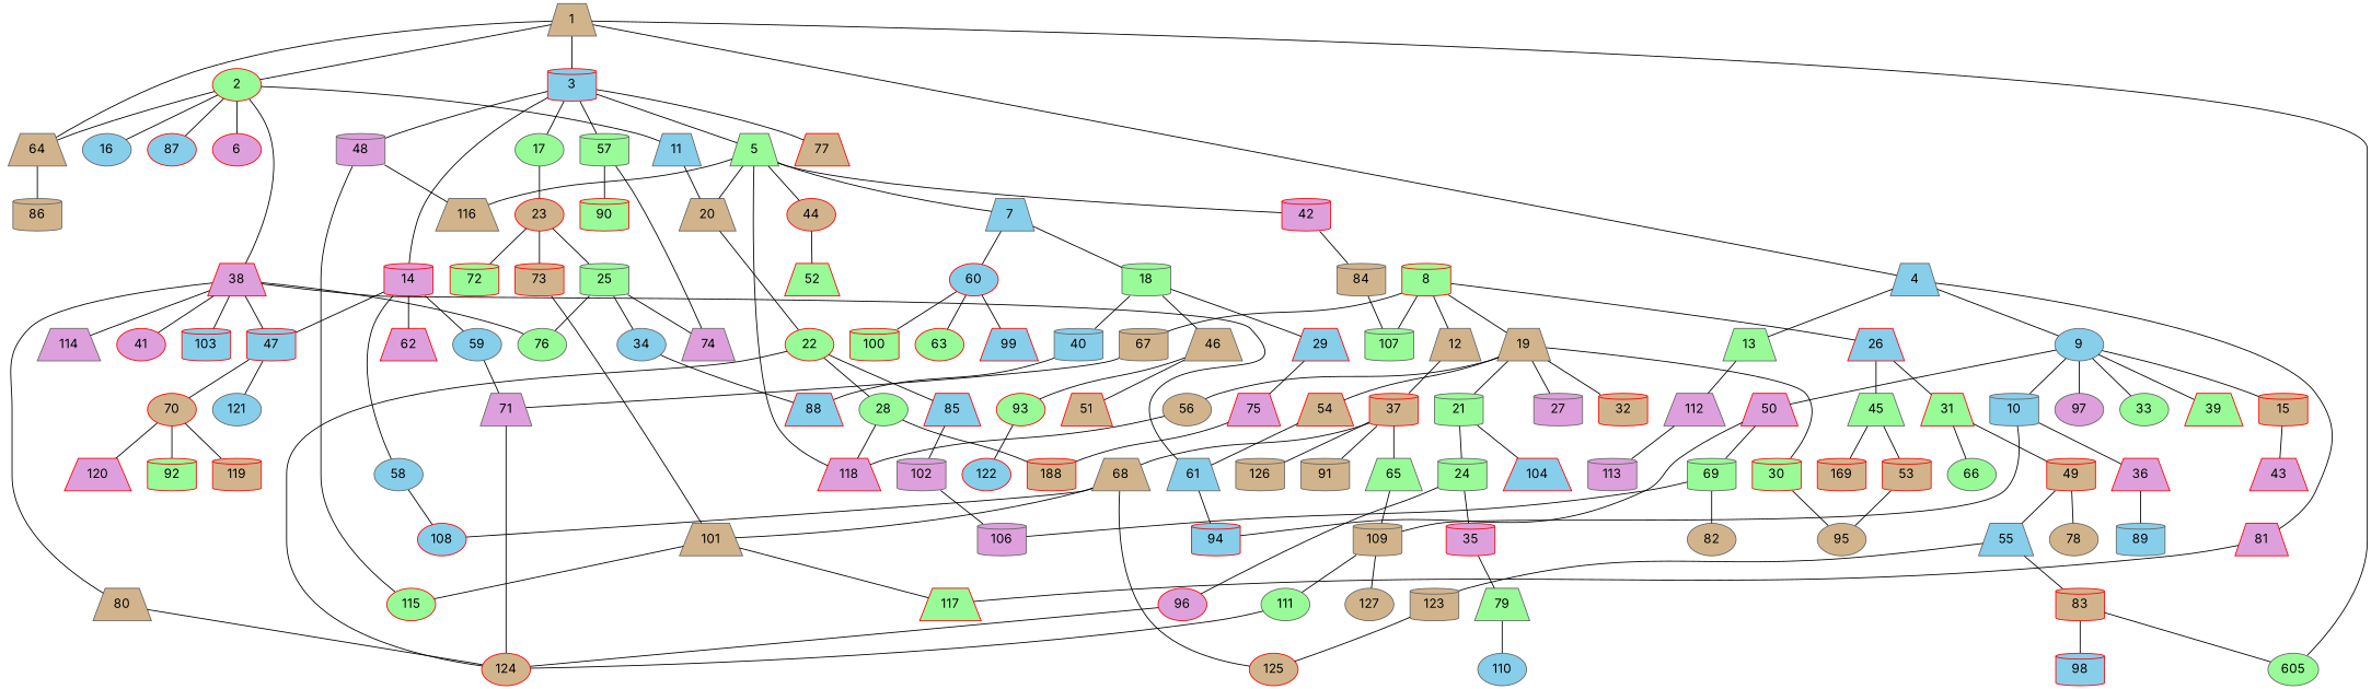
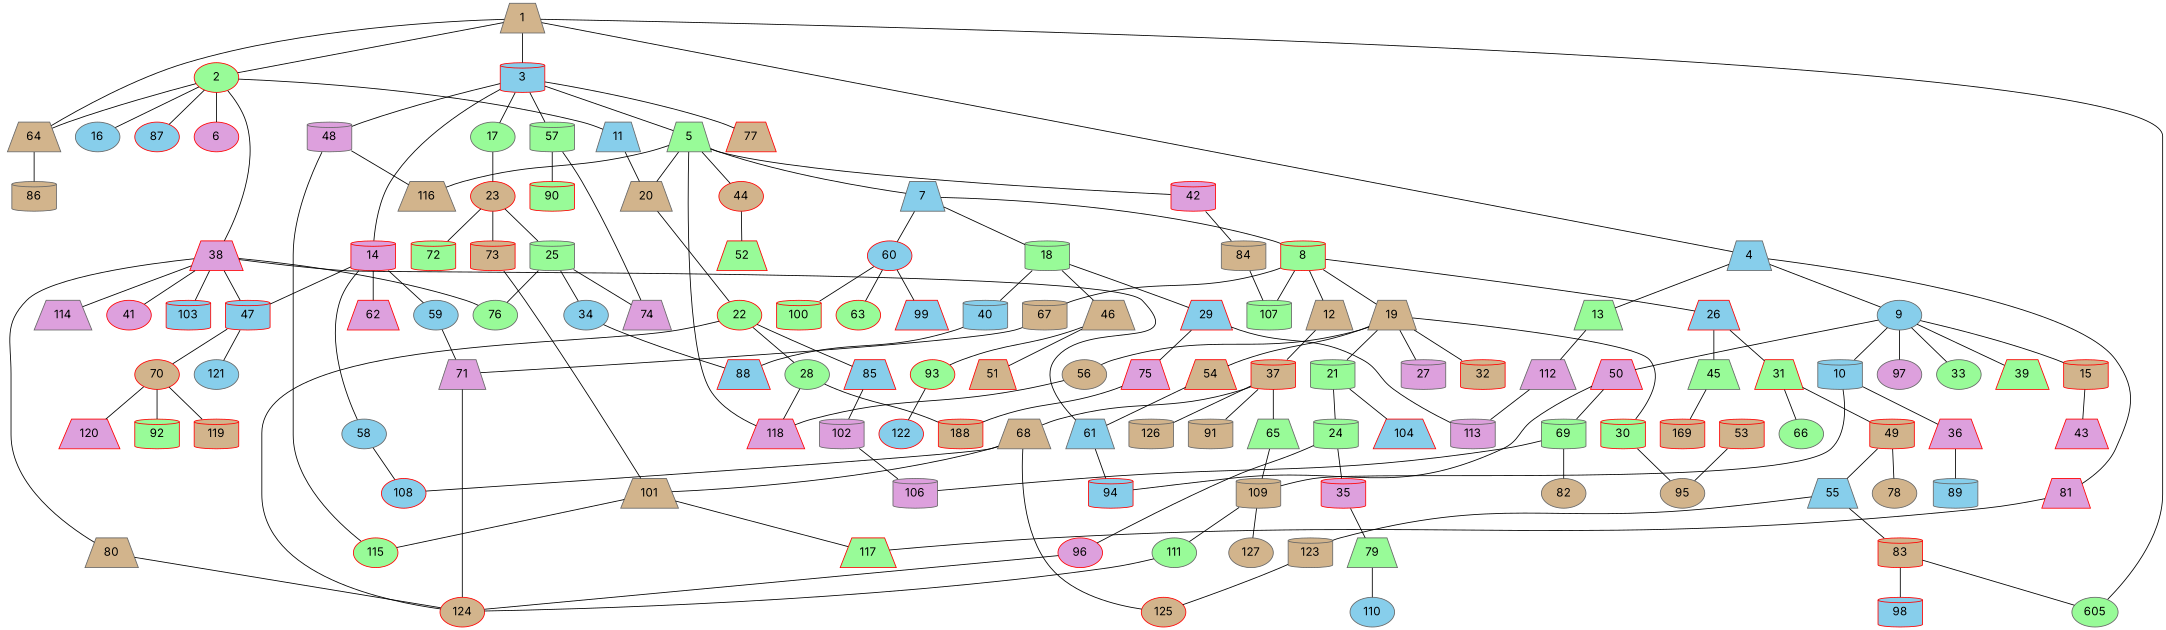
  graph {
    fontname=Inter
    node [color=gray40 fillcolor=tan fontname=Inter shape=trapezium style=filled]
    edge [fontname=Inter]
    2 [color=red fillcolor=palegreen shape=ellipse]
    1
    3 [color=red fillcolor=skyblue shape=cylinder]
    4 [fillcolor=skyblue]
    64
    n6 [fillcolor=palegreen label=605 shape=ellipse]
    6 [color=red fillcolor=plum shape=ellipse]
    11 [fillcolor=skyblue]
    16 [fillcolor=skyblue shape=ellipse]
    38 [color=red fillcolor=plum]
    87 [color=red fillcolor=skyblue shape=ellipse]
    5 [fillcolor=palegreen]
    14 [color=red fillcolor=plum shape=cylinder]
    17 [fillcolor=palegreen shape=ellipse]
    48 [fillcolor=plum shape=cylinder]
    57 [fillcolor=palegreen shape=cylinder]
    77 [color=red]
    9 [fillcolor=skyblue shape=ellipse]
    13 [fillcolor=palegreen]
    81 [color=red fillcolor=plum]
    86 [shape=cylinder]
    20
    47 [color=red fillcolor=skyblue shape=cylinder]
    76 [fillcolor=palegreen shape=ellipse]
    41 [color=red fillcolor=plum shape=ellipse]
    61 [fillcolor=skyblue]
    80
    103 [color=red fillcolor=skyblue shape=cylinder]
    114 [fillcolor=plum]
    7 [fillcolor=skyblue]
    42 [color=red fillcolor=plum shape=cylinder]
    44 [color=red shape=ellipse]
    116
    118 [color=red fillcolor=plum]
    58 [fillcolor=skyblue shape=ellipse]
    59 [fillcolor=skyblue shape=ellipse]
    62 [color=red fillcolor=plum]
    23 [color=red shape=ellipse]
    115 [color=red fillcolor=palegreen shape=ellipse]
    74 [fillcolor=plum]
    90 [color=red fillcolor=palegreen shape=cylinder]
    10 [fillcolor=skyblue shape=cylinder]
    15 [color=red shape=cylinder]
    33 [fillcolor=palegreen shape=ellipse]
    39 [color=red fillcolor=palegreen]
    50 [color=red fillcolor=plum]
    97 [fillcolor=plum shape=ellipse]
    112 [fillcolor=plum]
    117 [color=red fillcolor=palegreen]
    8 [color=red fillcolor=palegreen shape=cylinder]
    18 [fillcolor=palegreen shape=cylinder]
    60 [color=red fillcolor=skyblue shape=ellipse]
    22 [color=red fillcolor=palegreen shape=ellipse]
    84 [shape=cylinder]
    52 [color=red fillcolor=palegreen]
    12
    19
    26 [color=red fillcolor=skyblue]
    67 [shape=cylinder]
    107 [fillcolor=palegreen shape=cylinder]
    29 [color=red fillcolor=skyblue]
    40 [fillcolor=skyblue shape=cylinder]
    46
    63 [color=red fillcolor=palegreen shape=ellipse]
    99 [color=red fillcolor=skyblue]
    100 [color=red fillcolor=palegreen shape=cylinder]
    37 [color=red shape=cylinder]
    21 [fillcolor=palegreen shape=cylinder]
    27 [fillcolor=plum shape=cylinder]
    30 [color=red fillcolor=palegreen shape=cylinder]
    32 [color=red shape=cylinder]
    54 [color=red]
    56 [shape=ellipse]
    31 [color=red fillcolor=palegreen]
    45 [fillcolor=palegreen]
    71 [fillcolor=plum]
    36 [color=red fillcolor=plum]
    109 [shape=cylinder]
    43 [color=red fillcolor=plum]
    69 [fillcolor=palegreen shape=cylinder]
    94 [color=red fillcolor=skyblue shape=cylinder]
    89 [fillcolor=skyblue shape=cylinder]
    111 [fillcolor=palegreen shape=ellipse]
    127 [shape=ellipse]
    65 [fillcolor=palegreen]
    68
    91 [shape=cylinder]
    126 [shape=cylinder]
    113 [fillcolor=plum shape=cylinder]
    70 [color=red shape=ellipse]
    121 [fillcolor=skyblue shape=ellipse]
    108 [color=red fillcolor=skyblue shape=ellipse]
    25 [fillcolor=palegreen shape=cylinder]
    72 [color=red fillcolor=palegreen shape=cylinder]
    73 [color=red shape=cylinder]
    75 [color=red fillcolor=plum]
    88 [color=red fillcolor=skyblue]
    51 [color=red]
    93 [color=red fillcolor=palegreen shape=ellipse]
    24 [fillcolor=palegreen shape=cylinder]
    104 [color=red fillcolor=skyblue]
    95 [shape=ellipse]
    28 [fillcolor=palegreen shape=ellipse]
    85 [color=red fillcolor=skyblue]
    124 [color=red shape=ellipse]
    35 [color=red fillcolor=plum shape=cylinder]
    96 [color=red fillcolor=plum shape=ellipse]
    n108 [color=red label=188 shape=cylinder]
    102 [fillcolor=plum shape=cylinder]
    34 [fillcolor=skyblue shape=ellipse]
    101
    79 [fillcolor=palegreen]
    49 [color=red shape=cylinder]
    66 [fillcolor=palegreen shape=ellipse]
    53 [color=red shape=cylinder]
    n116 [color=red label=169 shape=cylinder]
    55 [fillcolor=skyblue]
    78 [shape=ellipse]
    110 [fillcolor=skyblue shape=ellipse]
    125 [color=red shape=ellipse]
    122 [color=red fillcolor=skyblue shape=ellipse]
    92 [color=red fillcolor=palegreen shape=cylinder]
    119 [color=red shape=cylinder]
    120 [color=red fillcolor=plum]
    83 [color=red shape=cylinder]
    123 [shape=cylinder]
    82 [shape=ellipse]
    106 [fillcolor=plum shape=cylinder]
    98 [color=red fillcolor=skyblue shape=cylinder]
    2 -- 64
    2 -- 6
    2 -- 11
    2 -- 16
    2 -- 38
    2 -- 87
    1 -- 2
    1 -- 3
    1 -- 4
    1 -- 64
    1 -- n6
    3 -- 5
    3 -- 14
    3 -- 17
    3 -- 48
    3 -- 57
    3 -- 77
    4 -- 9
    4 -- 13
    4 -- 81
    64 -- 86
    11 -- 20
    38 -- 47
    38 -- 76
    38 -- 41
    38 -- 61
    38 -- 80
    38 -- 103
    38 -- 114
    5 -- 20
    5 -- 7
    5 -- 42
    5 -- 44
    5 -- 116
    5 -- 118
    14 -- 47
    14 -- 58
    14 -- 59
    14 -- 62
    17 -- 23
    48 -- 116
    48 -- 115
    57 -- 74
    57 -- 90
    9 -- 10
    9 -- 15
    9 -- 33
    9 -- 39
    9 -- 50
    9 -- 97
    13 -- 112
    81 -- 117
    20 -- 22
    47 -- 70
    47 -- 121
    61 -- 94
    80 -- 124
+   7 -- 8
    7 -- 18
    7 -- 60
    42 -- 84
    44 -- 52
    58 -- 108
    59 -- 71
    23 -- 25
    23 -- 72
    23 -- 73
    10 -- 36
    10 -- 109
    15 -- 43
    50 -- 69
    50 -- 94
    112 -- 113
    8 -- 12
    8 -- 19
    8 -- 26
    8 -- 67
    8 -- 107
    18 -- 29
    18 -- 40
    18 -- 46
    60 -- 63
    60 -- 99
    60 -- 100
    22 -- 28
    22 -- 85
    22 -- 124
    84 -- 107
    12 -- 37
    19 -- 21
    19 -- 27
    19 -- 30
    19 -- 32
    19 -- 54
    19 -- 56
    26 -- 31
    26 -- 45
    67 -- 71
+   29 -- 113
    29 -- 75
    40 -- 88
    46 -- 51
    46 -- 93
    37 -- 65
    37 -- 68
    37 -- 91
    37 -- 126
    21 -- 24
    21 -- 104
    30 -- 95
    54 -- 61
    56 -- 118
    31 -- 49
    31 -- 66
-   45 -- 53
    45 -- n116
    71 -- 124
    36 -- 89
    109 -- 111
    109 -- 127
    69 -- 82
    69 -- 106
    111 -- 124
    65 -- 109
    68 -- 108
    68 -- 101
    68 -- 125
    70 -- 92
    70 -- 119
    70 -- 120
    25 -- 76
    25 -- 74
    25 -- 34
    73 -- 101
    75 -- n108
    93 -- 122
    24 -- 35
    24 -- 96
    28 -- 118
    28 -- n108
    85 -- 102
    35 -- 79
    96 -- 124
    102 -- 106
    34 -- 88
    101 -- 115
    101 -- 117
    79 -- 110
    49 -- 55
    49 -- 78
    53 -- 95
    55 -- 83
    55 -- 123
    83 -- n6
    83 -- 98
    123 -- 125
  }
